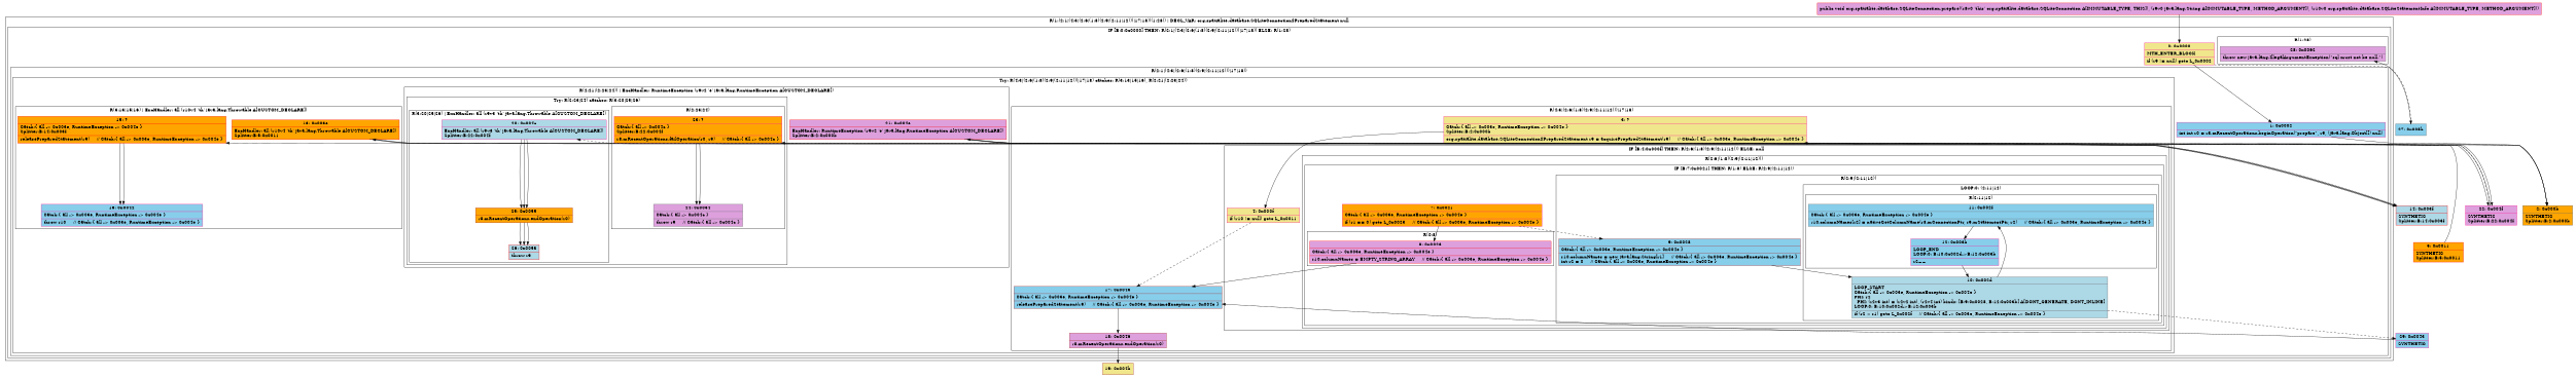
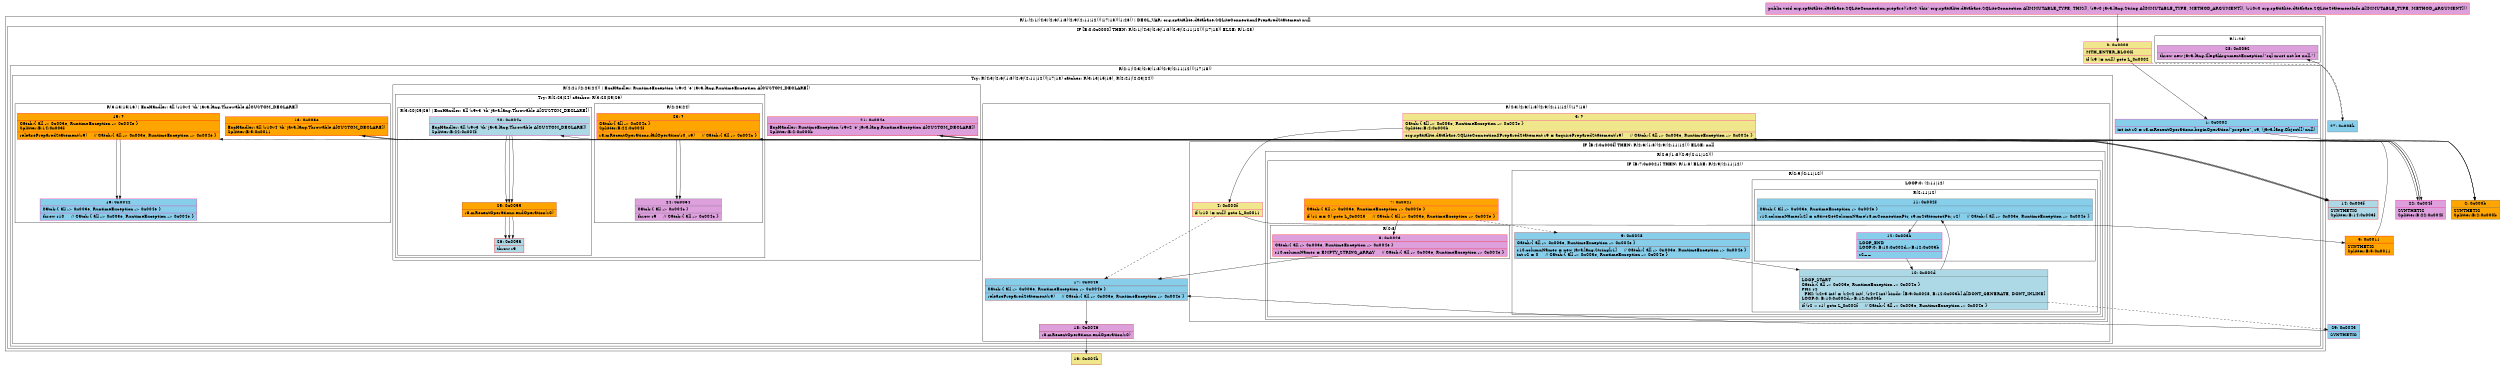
  digraph {
    node [color=deeppink fillcolor=skyblue shape=record style=filled]
    n1 [color=red fillcolor=plum label="{8\:\ 0x0023|Catch:\{ all \-\> 0x003e, RuntimeException \-\> 0x004e \}\l|r10.columnNames = EMPTY_STRING_ARRAY     \/\/ Catch:\{ all \-\> 0x003e, RuntimeException \-\> 0x004e \}\l}"]
    n2 [color=gray40 label="{11\:\ 0x002f|Catch:\{ all \-\> 0x003e, RuntimeException \-\> 0x004e \}\l|r10.columnNames[r2] = nativeGetColumnName(r8.mConnectionPtr, r9.mStatementPtr, r2)     \/\/ Catch:\{ all \-\> 0x003e, RuntimeException \-\> 0x004e \}\l}"]
    n3 [label="{12\:\ 0x003b|LOOP_END\lLOOP:0: B:10:0x002d\-\>B:12:0x003b\l|r2++\l}"]
    n4 [color=gray40 fillcolor=lightblue label="{10\:\ 0x002d|LOOP_START\lCatch:\{ all \-\> 0x003e, RuntimeException \-\> 0x004e \}\lPHI: r2 \l  PHI: (r2v3 int) = (r2v2 int), (r2v4 int) binds: [B:9:0x0028, B:12:0x003b] A[DONT_GENERATE, DONT_INLINE]\lLOOP:0: B:10:0x002d\-\>B:12:0x003b\l|if (r2 \< r1) goto L_0x002f     \/\/ Catch:\{ all \-\> 0x003e, RuntimeException \-\> 0x004e \}\l}"]
    n5 [color=brown label="{9\:\ 0x0028|Catch:\{ all \-\> 0x003e, RuntimeException \-\> 0x004e \}\l|r10.columnNames = new java.lang.String[r1]     \/\/ Catch:\{ all \-\> 0x003e, RuntimeException \-\> 0x004e \}\lint r2 = 0     \/\/ Catch:\{ all \-\> 0x003e, RuntimeException \-\> 0x004e \}\l}"]
    n6 [fillcolor=orange label="{7\:\ 0x0021|Catch:\{ all \-\> 0x003e, RuntimeException \-\> 0x004e \}\l|if (r1 == 0) goto L_0x0023     \/\/ Catch:\{ all \-\> 0x003e, RuntimeException \-\> 0x004e \}\l}"]
    n7 [fillcolor=khaki label="{4\:\ 0x000f|if (r10 != null) goto L_0x0011\l}"]
    n8 [fillcolor=khaki label="{3\:\ ?|Catch:\{ all \-\> 0x003e, RuntimeException \-\> 0x004e \}\lSplitter:B:2:0x000b\l|org.spatialite.database.SQLiteConnection$PreparedStatement r9 = acquirePreparedStatement(r9)     \/\/ Catch:\{ all \-\> 0x003e, RuntimeException \-\> 0x004e \}\l}"]
    n9 [color=brown label="{17\:\ 0x0043|Catch:\{ all \-\> 0x003e, RuntimeException \-\> 0x004e \}\l|releasePreparedStatement(r9)     \/\/ Catch:\{ all \-\> 0x003e, RuntimeException \-\> 0x004e \}\l}"]
    n10 [color=brown fillcolor=plum label="{18\:\ 0x0046|r8.mRecentOperations.endOperation(r0)\l}"]
    n11 [color=red fillcolor=orange label="{13\:\ 0x003e|ExcHandler: all (r10v4 'th' java.lang.Throwable A[CUSTOM_DECLARE])\lSplitter:B:5:0x0011\l}"]
    n12 [color=red fillcolor=orange label="{15\:\ ?|Catch:\{ all \-\> 0x003e, RuntimeException \-\> 0x004e \}\lSplitter:B:14:0x003f\l|releasePreparedStatement(r9)     \/\/ Catch:\{ all \-\> 0x003e, RuntimeException \-\> 0x004e \}\l}"]
    n13 [label="{16\:\ 0x0042|Catch:\{ all \-\> 0x003e, RuntimeException \-\> 0x004e \}\l|throw r10     \/\/ Catch:\{ all \-\> 0x003e, RuntimeException \-\> 0x004e \}\l}"]
    n14 [fillcolor=orange label="{23\:\ ?|Catch:\{ all \-\> 0x004c \}\lSplitter:B:22:0x004f\l|r8.mRecentOperations.failOperation(r0, r9)     \/\/ Catch:\{ all \-\> 0x004c \}\l}"]
    n15 [color=gray40 fillcolor=plum label="{24\:\ 0x0054|Catch:\{ all \-\> 0x004c \}\l|throw r9     \/\/ Catch:\{ all \-\> 0x004c \}\l}"]
    n16 [fillcolor=lightblue label="{20\:\ 0x004c|ExcHandler: all (r9v3 'th' java.lang.Throwable A[CUSTOM_DECLARE])\lSplitter:B:22:0x004f\l}"]
    n17 [color=brown fillcolor=orange label="{25\:\ 0x0055|r8.mRecentOperations.endOperation(r0)\l}"]
    n18 [color=red fillcolor=lightblue label="{26\:\ 0x005a|throw r9\l}"]
    n19 [color=red fillcolor=plum label="{21\:\ 0x004e|ExcHandler: RuntimeException (r9v2 'e' java.lang.RuntimeException A[CUSTOM_DECLARE])\lSplitter:B:2:0x000b\l}"]
    n20 [label="{1\:\ 0x0002|int int r0 = r8.mRecentOperations.beginOperation(\"prepare\", r9, (java.lang.Object[]) null)\l}"]
    n21 [color=gray40 fillcolor=plum label="{28\:\ 0x0062|throw new java.lang.IllegalArgumentException(\"sql must not be null.\")\l}"]
    n22 [fillcolor=khaki label="{0\:\ 0x0000|MTH_ENTER_BLOCK\l|if (r9 != null) goto L_0x0002\l}"]
    n23 [label="{29\:\ 0x0043|SYNTHETIC\l}"]
    n24 [color=red fillcolor=orange label="{5\:\ 0x0011|SYNTHETIC\lSplitter:B:5:0x0011\l}"]
    n25 [color=brown fillcolor=khaki label="{19\:\ 0x004b}"]
    n26 [color=red fillcolor=lightblue label="{14\:\ 0x003f|SYNTHETIC\lSplitter:B:14:0x003f\l}"]
    n27 [color=gray40 fillcolor=orange label="{2\:\ 0x000b|SYNTHETIC\lSplitter:B:2:0x000b\l}"]
    n28 [fillcolor=plum label="{22\:\ 0x004f|SYNTHETIC\lSplitter:B:22:0x004f\l}"]
    n29 [color=gray40 label="{27\:\ 0x005b}"]
    n30 [color=red fillcolor=plum label="{public void org.spatialite.database.SQLiteConnection.prepare((r8v0 'this' org.spatialite.database.SQLiteConnection A[IMMUTABLE_TYPE, THIS]), (r9v0 java.lang.String A[IMMUTABLE_TYPE, METHOD_ARGUMENT]), (r10v0 org.spatialite.database.SQLiteStatementInfo A[IMMUTABLE_TYPE, METHOD_ARGUMENT])) }"]
    subgraph cluster_1 {
      label="R(1:(2:1|(4:3|(2:6|(1:8)(2:9|(2:11|12)))|17|18))(1:28)) | DECL_VAR: org.spatialite.database.SQLiteConnection$PreparedStatement null\l"
      subgraph cluster_2 {
        label="IF [B:0:0x0000] THEN: R(2:1|(4:3|(2:6|(1:8)(2:9|(2:11|12)))|17|18)) ELSE: R(1:28)"
        n22
        subgraph cluster_3 {
          label="R(2:1|(4:3|(2:6|(1:8)(2:9|(2:11|12)))|17|18))"
          n20
          subgraph cluster_4 {
            label="Try: R(4:3|(2:6|(1:8)(2:9|(2:11|12)))|17|18) catches: R(3:13|15|16), R(2:21|(2:23|24))"
            subgraph cluster_5 {
              label="R(4:3|(2:6|(1:8)(2:9|(2:11|12)))|17|18)"
              n8
              n9
              n10
              subgraph cluster_6 {
                label="IF [B:4:0x000f] THEN: R(2:6|(1:8)(2:9|(2:11|12))) ELSE: null"
                n7
                subgraph cluster_7 {
                  label="R(2:6|(1:8)(2:9|(2:11|12)))"
                  subgraph cluster_8 {
                    label="IF [B:7:0x0021] THEN: R(1:8) ELSE: R(2:9|(2:11|12))"
                    n6
                    subgraph cluster_9 {
                      label="R(0:8)"
                      n1
                    }
                    subgraph cluster_10 {
                      label="R(2:9|(2:11|12))"
                      n5
                      subgraph cluster_11 {
                        label="LOOP:0: (2:11|12)"
                        n4
                        subgraph cluster_12 {
                          label="R(2:11|12)"
                          n2
                          n3
                        }
                      }
                    }
                  }
                }
              }
            }
            subgraph cluster_13 {
              label="R(3:13|15|16) | ExcHandler: all (r10v4 'th' java.lang.Throwable A[CUSTOM_DECLARE])\l"
              n11
              n12
              n13
            }
            subgraph cluster_14 {
              label="R(2:21|(2:23|24)) | ExcHandler: RuntimeException (r9v2 'e' java.lang.RuntimeException A[CUSTOM_DECLARE])\l"
              n19
              subgraph cluster_15 {
                label="Try: R(2:23|24) catches: R(3:20|25|26)"
                subgraph cluster_16 {
                  label="R(2:23|24)"
                  n14
                  n15
                }
                subgraph cluster_17 {
                  label="R(3:20|25|26) | ExcHandler: all (r9v3 'th' java.lang.Throwable A[CUSTOM_DECLARE])\l"
                  n16
                  n17
                  n18
                }
              }
            }
          }
        }
        subgraph cluster_18 {
          label="R(1:28)"
          n21
        }
      }
    }
    subgraph cluster_19 {
      label="R(3:13|15|16) | ExcHandler: all (r10v4 'th' java.lang.Throwable A[CUSTOM_DECLARE])\l"
    }
    subgraph cluster_20 {
      label="R(2:21|(2:23|24)) | ExcHandler: RuntimeException (r9v2 'e' java.lang.RuntimeException A[CUSTOM_DECLARE])\l"
      subgraph cluster_21 {
        label="Try: R(2:23|24) catches: R(3:20|25|26)"
        subgraph cluster_22 {
          label="R(2:23|24)"
        }
        subgraph cluster_23 {
          label="R(3:20|25|26) | ExcHandler: all (r9v3 'th' java.lang.Throwable A[CUSTOM_DECLARE])\l"
        }
      }
    }
    subgraph cluster_24 {
      label="R(3:20|25|26) | ExcHandler: all (r9v3 'th' java.lang.Throwable A[CUSTOM_DECLARE])\l"
    }
    n1 -> n9
    n2 -> n3
    n3 -> n4
    n4 -> n2
    n4 -> n23 [style=dashed]
    n5 -> n4
    n6 -> n1
    n6 -> n5 [style=dashed]
    n7 -> n9 [style=dashed]
+   n7 -> n24
    n8 -> n7
    n9 -> n10
    n10 -> n25
    n11 -> n26
    n11 -> n26
    n12 -> n13
    n12 -> n13
    n14 -> n15
    n14 -> n15
    n16 -> n17
    n16 -> n17
    n16 -> n17
    n17 -> n18
    n17 -> n18
    n17 -> n18
    n19 -> n27
    n19 -> n28
    n19 -> n28
    n20 -> n27
    n22 -> n20
    n22 -> n29 [style=dashed]
    n23 -> n9
    n24 -> n11
    n26 -> n12
    n26 -> n19
    n27 -> n8
    n28 -> n14
-   n28 -> n16 [style=dashed]
+   n28 -> n16
    n29 -> n21
    n30 -> n22
  }
